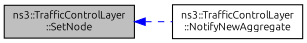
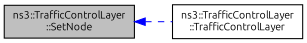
  digraph {
    rankdir=LR
    fontname=Ubuntu
    node [color=black fontname=Ubuntu fontsize=10 shape=record style=filled]
    n1 [fillcolor=grey75 fontcolor=black height=0.2 label="ns3::TrafficControlLayer\l::SetNode" width=0.4]
-   n2 [fillcolor=white height=0.2 label="ns3::TrafficControlLayer\l::NotifyNewAggregate" width=0.4]
+   n2 [fillcolor=white height=0.2 label="ns3::TrafficControlLayer\l::TrafficControlLayer" width=0.4]
    n1 -> n2 [color=blue dir=back fontname=Ubuntu fontsize=10 labelfontname=Helvetica labelfontsize=10 style=dashed]
  }
